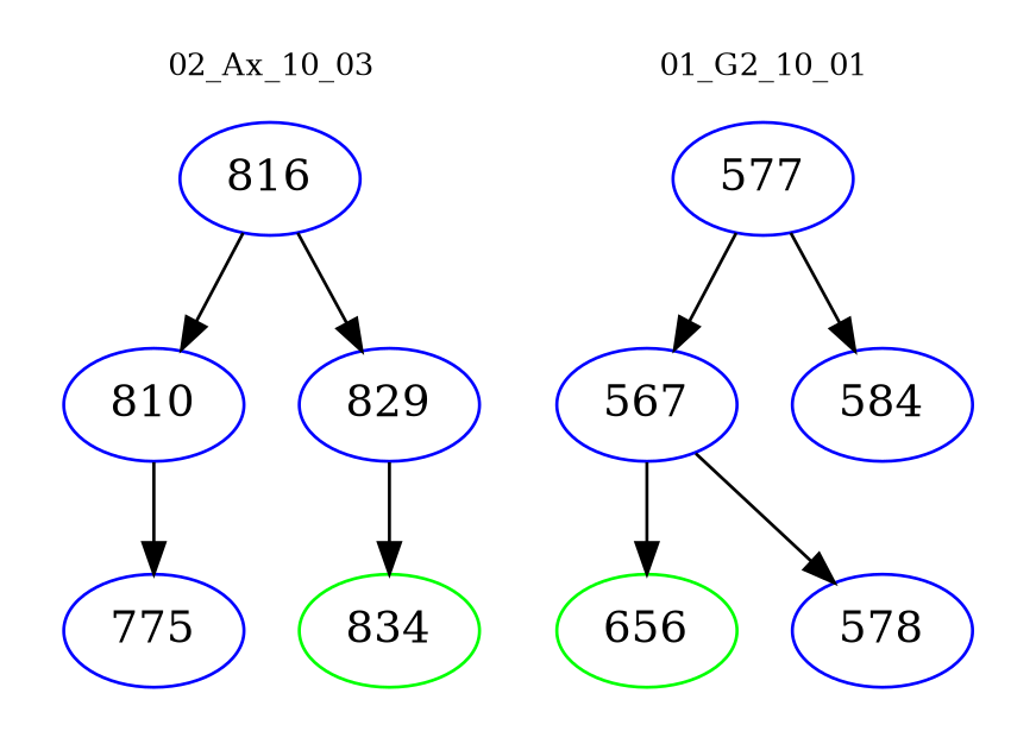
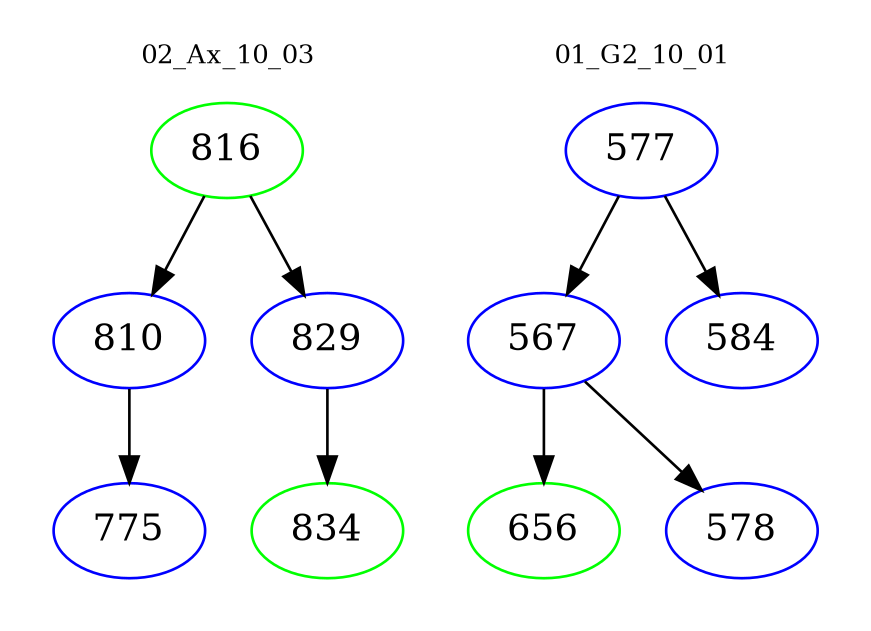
  digraph {
    node [color=blue]
    edge [color=black]
-   n1 [label=816]
+   n1 [color=green label=816]
    n2 [label=810]
    n3 [label=829]
    n4 [label=775]
    n5 [color=green label=834]
    n6 [label=577]
    n7 [label=567]
    n8 [label=584]
    n9 [color=green label=656]
    n10 [label=578]
    subgraph cluster_1 {
      color=white
      fontsize=10
      label="02_Ax_10_03"
      n1
      n2
      n3
      n4
      n5
    }
    subgraph cluster_2 {
      color=white
      fontsize=10
      label="01_G2_10_01"
      n6
      n7
      n8
      n9
      n10
    }
    n1 -> n2
    n1 -> n3
    n2 -> n4
    n3 -> n5
    n6 -> n7
    n6 -> n8
    n7 -> n9
    n7 -> n10
  }
